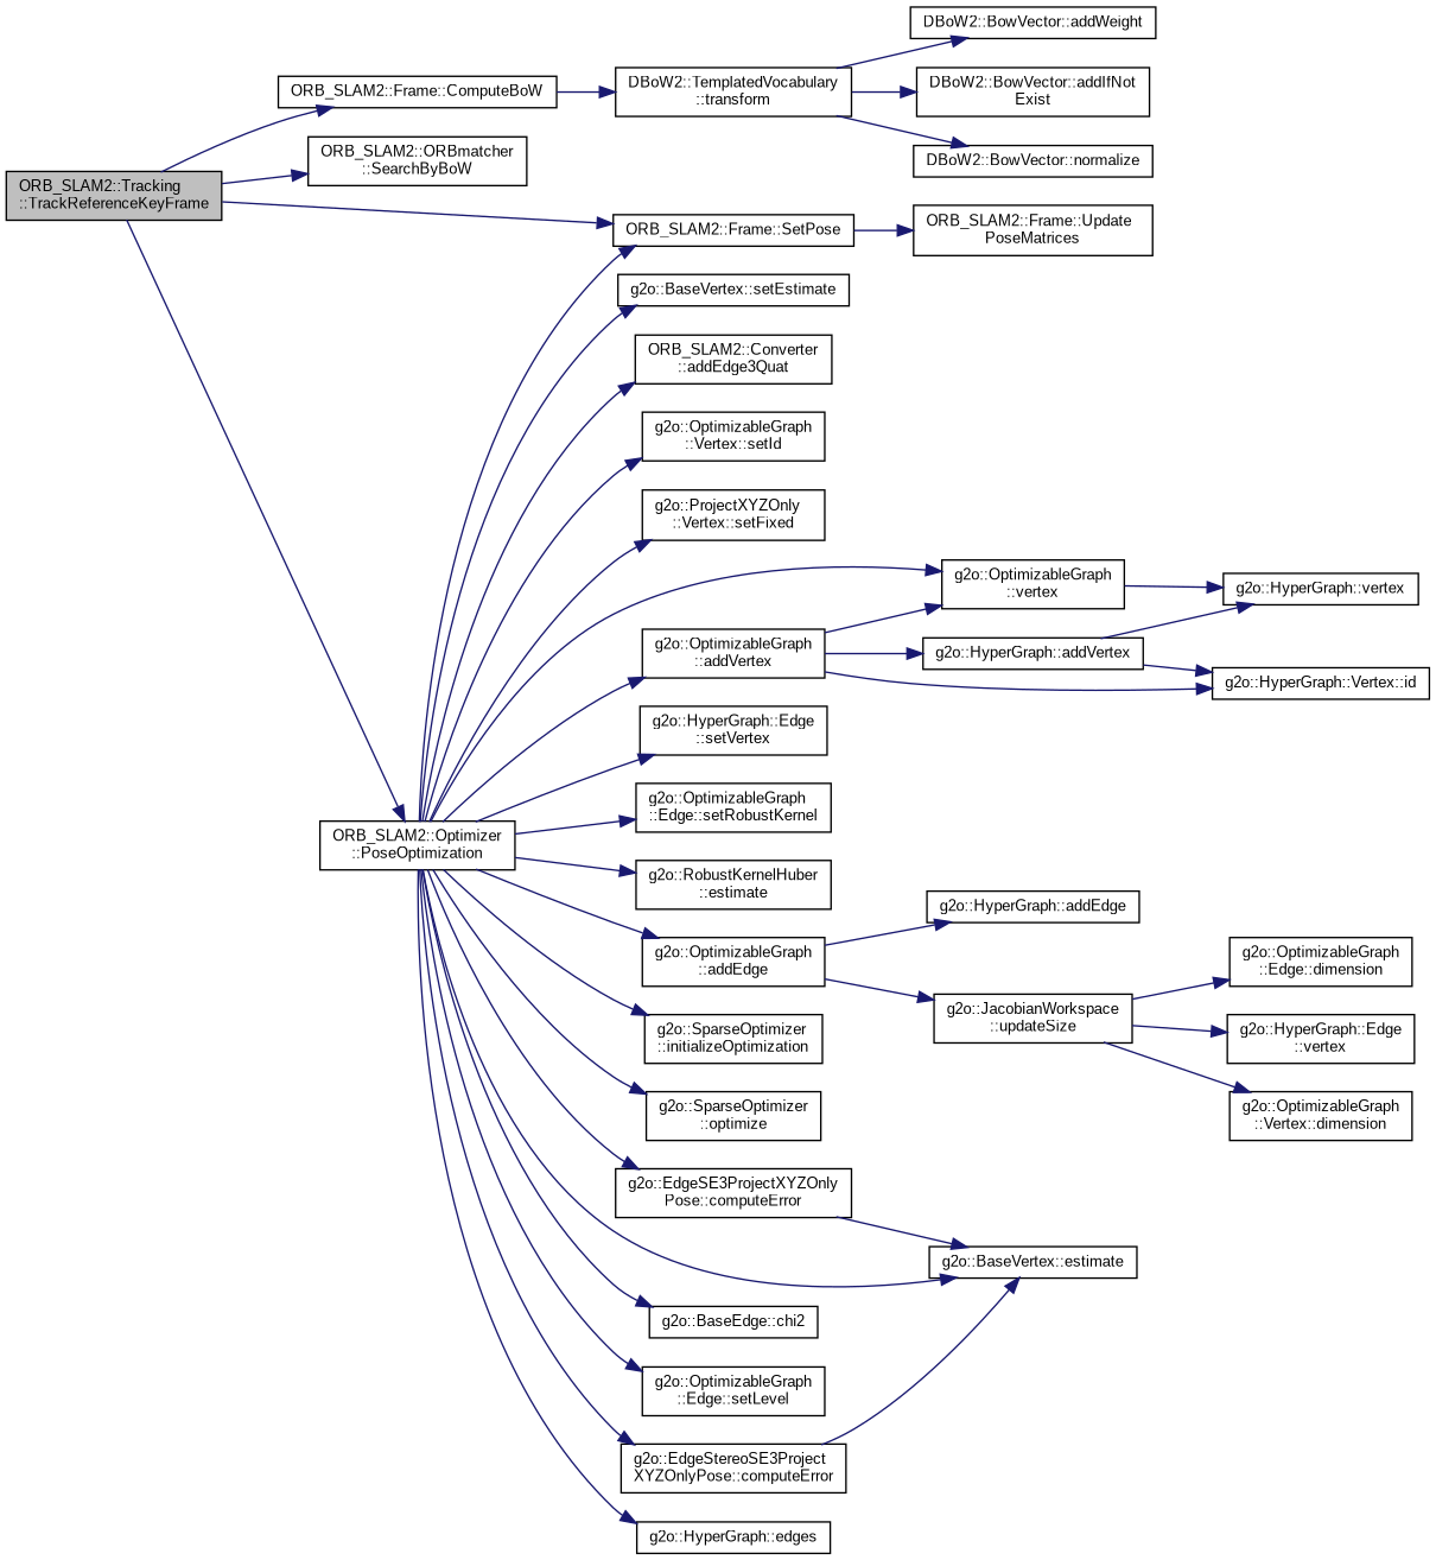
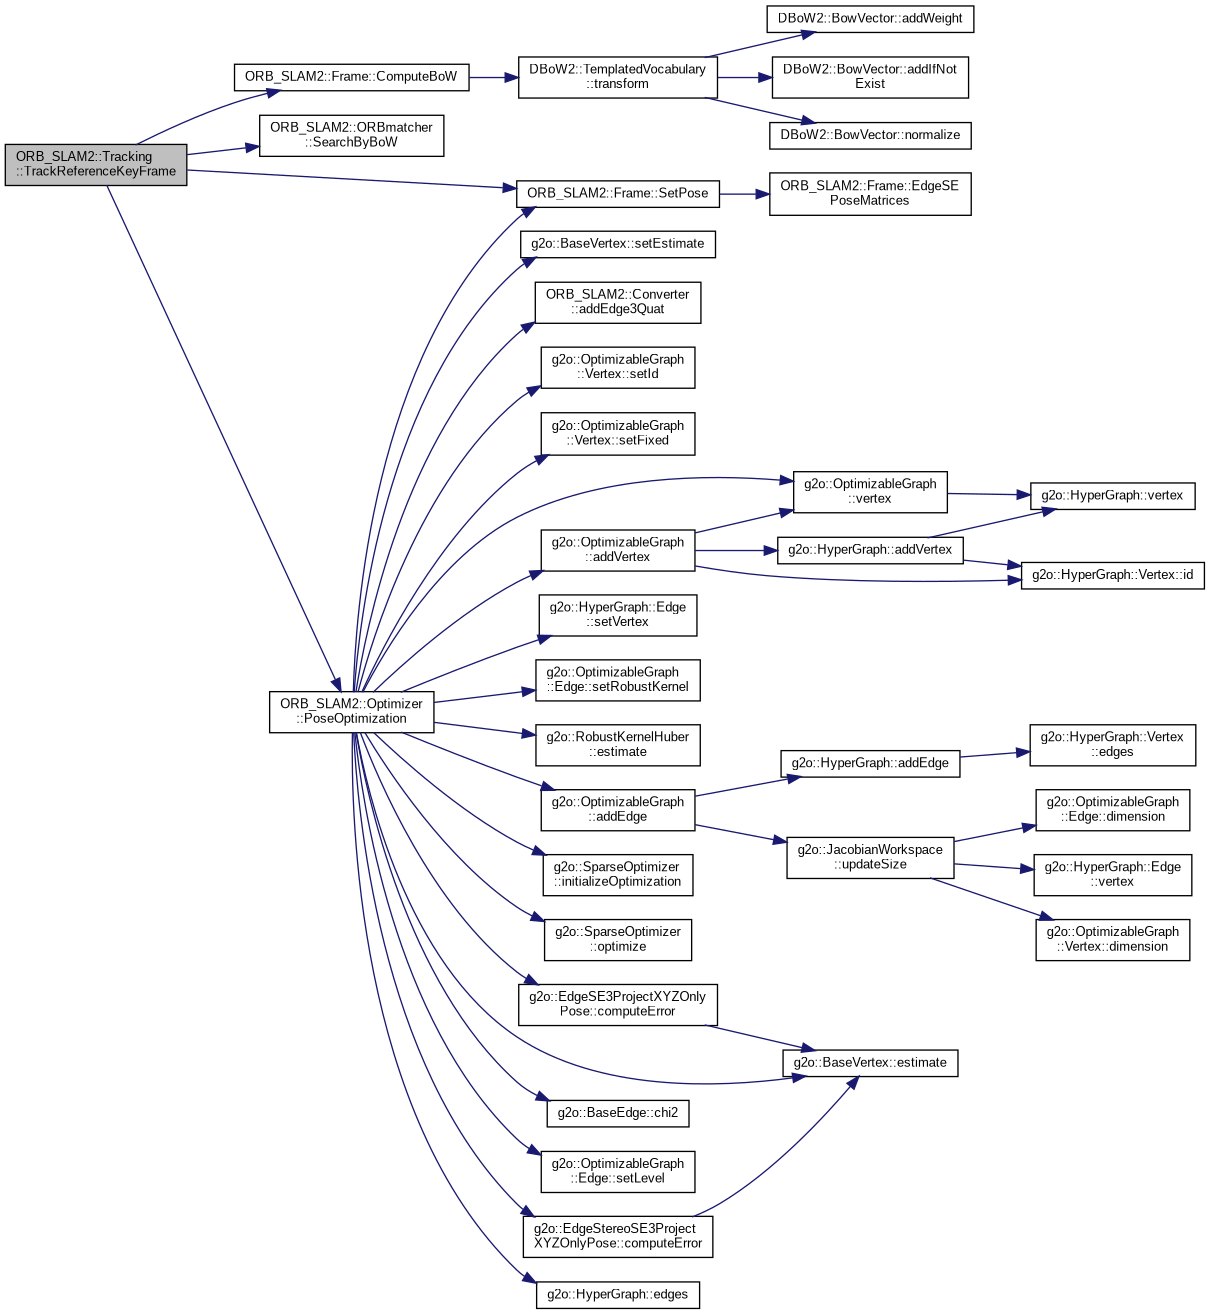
  digraph {
    fontname="Liberation Sans"
    rankdir=LR
    node [color=black fillcolor=white fontname="Liberation Sans" fontsize=10 shape=record style=filled]
    edge [color=midnightblue fontname="Liberation Sans" fontsize=10 labelfontname=Helvetica labelfontsize=10 style=solid]
    n1 [fillcolor=grey75 fontcolor=black height=0.2 label="ORB_SLAM2::Tracking\l::TrackReferenceKeyFrame" width=0.4]
    n2 [height=0.2 label="ORB_SLAM2::Frame::ComputeBoW" width=0.4]
    n3 [height=0.2 label="ORB_SLAM2::ORBmatcher\l::SearchByBoW" width=0.4]
    n4 [height=0.2 label="ORB_SLAM2::Frame::SetPose" width=0.4]
    n5 [height=0.2 label="ORB_SLAM2::Optimizer\l::PoseOptimization" width=0.4]
    n6 [height=0.2 label="DBoW2::TemplatedVocabulary\l::transform" width=0.4]
-   n7 [height=0.2 label="ORB_SLAM2::Frame::Update\lPoseMatrices" width=0.4]
+   n7 [height=0.2 label="ORB_SLAM2::Frame::EdgeSE\lPoseMatrices" width=0.4]
    n8 [height=0.2 label="g2o::BaseVertex::setEstimate" width=0.4]
    n9 [height=0.2 label="ORB_SLAM2::Converter\l::addEdge3Quat" width=0.4]
    n10 [height=0.2 label="g2o::OptimizableGraph\l::Vertex::setId" width=0.4]
-   n11 [height=0.2 label="g2o::ProjectXYZOnly\l::Vertex::setFixed" width=0.4]
+   n11 [height=0.2 label="g2o::OptimizableGraph\l::Vertex::setFixed" width=0.4]
    n12 [height=0.2 label="g2o::OptimizableGraph\l::addVertex" width=0.4]
    n13 [height=0.2 label="g2o::OptimizableGraph\l::vertex" width=0.4]
    n14 [height=0.2 label="g2o::HyperGraph::Edge\l::setVertex" width=0.4]
    n15 [height=0.2 label="g2o::OptimizableGraph\l::Edge::setRobustKernel" width=0.4]
    n16 [height=0.2 label="g2o::RobustKernelHuber\l::estimate" width=0.4]
    n17 [height=0.2 label="g2o::OptimizableGraph\l::addEdge" width=0.4]
    n18 [height=0.2 label="g2o::SparseOptimizer\l::initializeOptimization" width=0.4]
    n19 [height=0.2 label="g2o::SparseOptimizer\l::optimize" width=0.4]
    n20 [height=0.2 label="g2o::EdgeSE3ProjectXYZOnly\lPose::computeError" width=0.4]
    n21 [height=0.2 label="g2o::BaseVertex::estimate" width=0.4]
    n22 [height=0.2 label="g2o::BaseEdge::chi2" width=0.4]
    n23 [height=0.2 label="g2o::OptimizableGraph\l::Edge::setLevel" width=0.4]
    n24 [height=0.2 label="g2o::EdgeStereoSE3Project\lXYZOnlyPose::computeError" width=0.4]
    n25 [height=0.2 label="g2o::HyperGraph::edges" width=0.4]
    n26 [height=0.2 label="DBoW2::BowVector::addWeight" width=0.4]
    n27 [height=0.2 label="DBoW2::BowVector::addIfNot\lExist" width=0.4]
    n28 [height=0.2 label="DBoW2::BowVector::normalize" width=0.4]
    n29 [height=0.2 label="g2o::HyperGraph::Vertex::id" width=0.4]
    n30 [height=0.2 label="g2o::HyperGraph::addVertex" width=0.4]
    n31 [height=0.2 label="g2o::HyperGraph::vertex" width=0.4]
    n32 [height=0.2 label="g2o::HyperGraph::addEdge" width=0.4]
    n33 [height=0.2 label="g2o::JacobianWorkspace\l::updateSize" width=0.4]
+   n34 [height=0.2 label="g2o::HyperGraph::Vertex\l::edges" width=0.4]
    n35 [height=0.2 label="g2o::OptimizableGraph\l::Edge::dimension" width=0.4]
    n36 [height=0.2 label="g2o::HyperGraph::Edge\l::vertex" width=0.4]
    n37 [height=0.2 label="g2o::OptimizableGraph\l::Vertex::dimension" width=0.4]
    n1 -> n2
    n1 -> n3
    n1 -> n4
    n1 -> n5
    n2 -> n6
    n4 -> n7
    n5 -> n4
    n5 -> n8
    n5 -> n9
    n5 -> n10
    n5 -> n11
    n5 -> n12
    n5 -> n13
    n5 -> n14
    n5 -> n15
    n5 -> n16
    n5 -> n17
    n5 -> n18
    n5 -> n19
    n5 -> n20
    n5 -> n21
    n5 -> n22
    n5 -> n23
    n5 -> n24
    n5 -> n25
    n6 -> n26
    n6 -> n27
    n6 -> n28
    n12 -> n13
    n12 -> n29
    n12 -> n30
    n13 -> n31
    n17 -> n32
    n17 -> n33
    n20 -> n21
    n24 -> n21
    n30 -> n29
    n30 -> n31
+   n32 -> n34
    n33 -> n35
    n33 -> n36
    n33 -> n37
  }
